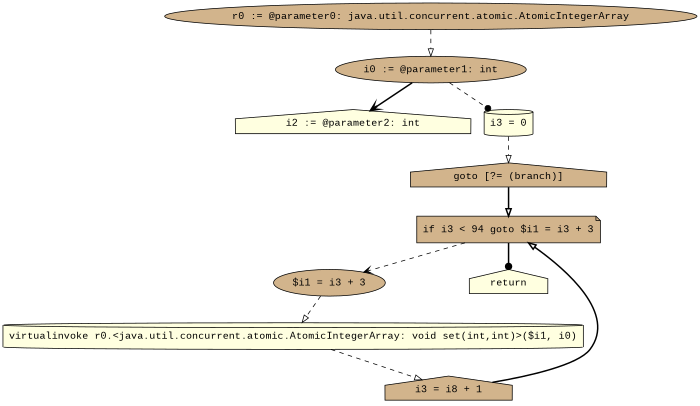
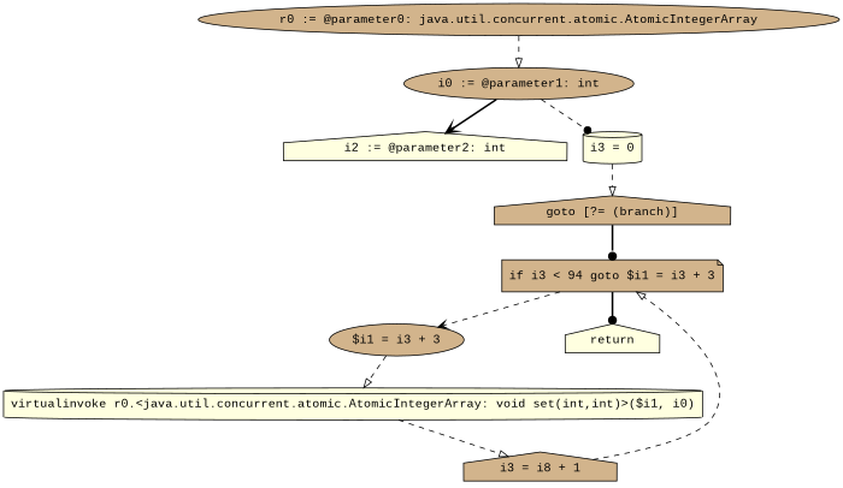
  digraph {
    fontname="Liberation Mono"
    node [fillcolor=tan fontname="Liberation Mono" shape=house style=filled]
    edge [arrowhead=onormal fontname="Liberation Mono" style=dashed]
    "r0 := @parameter0: java.util.concurrent.atomic.AtomicIntegerArray" [shape=ellipse]
    "i0 := @parameter1: int" [shape=ellipse]
    "i2 := @parameter2: int" [fillcolor=lightyellow]
    "i3 = 0" [fillcolor=lightyellow shape=cylinder]
    "goto [?= (branch)]"
    "if i3 < 94 goto $i1 = i3 + 3" [shape=note]
    "$i1 = i3 + 3" [shape=ellipse]
    return [fillcolor=lightyellow]
    "virtualinvoke r0.<java.util.concurrent.atomic.AtomicIntegerArray: void set(int,int)>($i1, i0)" [fillcolor=lightyellow shape=cylinder]
    n10 [label="i3 = i8 + 1"]
    "r0 := @parameter0: java.util.concurrent.atomic.AtomicIntegerArray" -> "i0 := @parameter1: int"
    "i0 := @parameter1: int" -> "i2 := @parameter2: int" [arrowhead=vee style=bold]
    "i0 := @parameter1: int" -> "i3 = 0" [arrowhead=dot]
    "i3 = 0" -> "goto [?= (branch)]"
-   "goto [?= (branch)]" -> "if i3 < 94 goto $i1 = i3 + 3" [style=bold]
+   "goto [?= (branch)]" -> "if i3 < 94 goto $i1 = i3 + 3" [arrowhead=dot style=bold]
    "if i3 < 94 goto $i1 = i3 + 3" -> "$i1 = i3 + 3" [arrowhead=vee]
    "if i3 < 94 goto $i1 = i3 + 3" -> return [arrowhead=dot style=bold]
    "$i1 = i3 + 3" -> "virtualinvoke r0.<java.util.concurrent.atomic.AtomicIntegerArray: void set(int,int)>($i1, i0)"
    "virtualinvoke r0.<java.util.concurrent.atomic.AtomicIntegerArray: void set(int,int)>($i1, i0)" -> n10
-   n10 -> "if i3 < 94 goto $i1 = i3 + 3" [style=bold]
+   n10 -> "if i3 < 94 goto $i1 = i3 + 3"
  }
